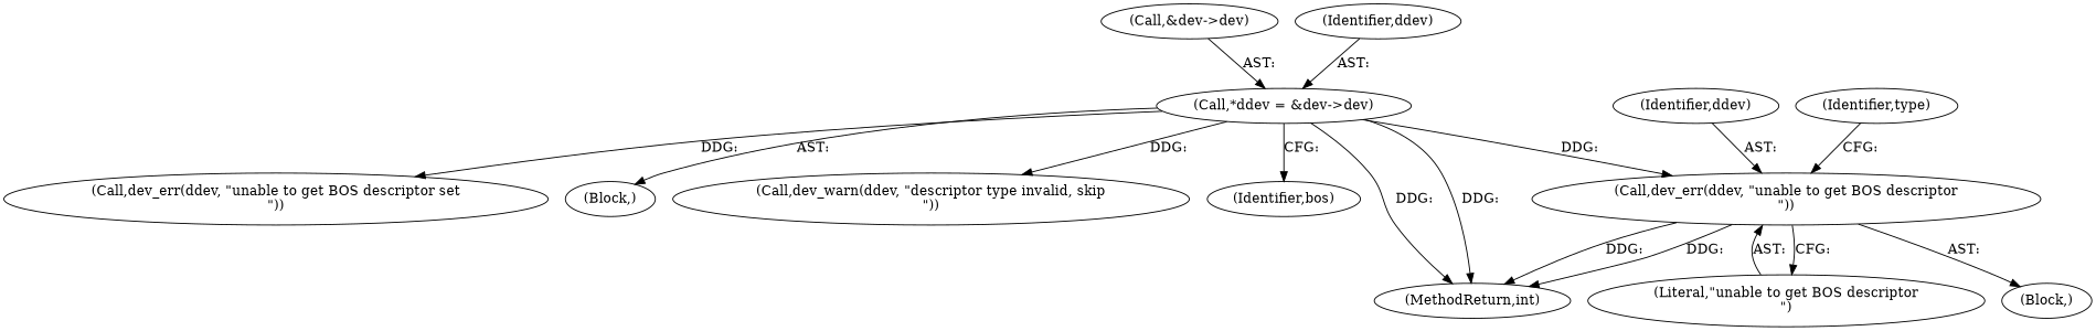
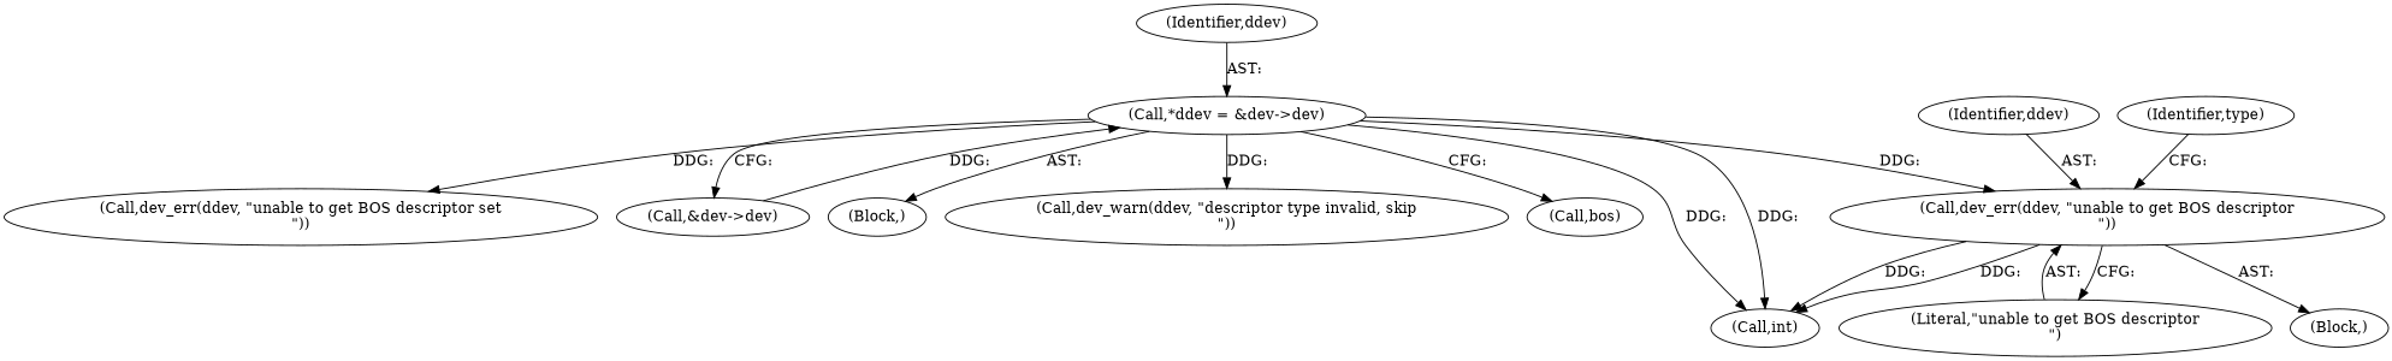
  digraph {
    n1 [label="(Call,dev_err(ddev, \"unable to get BOS descriptor\n\"))"]
-   n2 [label="(MethodReturn,int)"]
+   n2 [label="(Call,int)"]
    n3 [label="(Block,)"]
    n4 [label="(Literal,\"unable to get BOS descriptor\n\")"]
    n5 [label="(Call,*ddev = &dev->dev)"]
    n6 [label="(Call,dev_err(ddev, \"unable to get BOS descriptor set\n\"))"]
    n7 [label="(Call,&dev->dev)"]
    n8 [label="(Block,)"]
    n9 [label="(Call,dev_warn(ddev, \"descriptor type invalid, skip\n\"))"]
-   n10 [label="(Identifier,bos)"]
+   n10 [label="(Call,bos)"]
    n11 [label="(Identifier,ddev)"]
    n12 [label="(Identifier,type)"]
    n13 [label="(Identifier,ddev)"]
    n1 -> n2 [label="DDG: "]
    n1 -> n2 [label="DDG: "]
    n1 -> n3 [label="AST: "]
    n1 -> n4 [label="CFG: "]
    n4 -> n1 [label="AST: "]
    n5 -> n1 [label="DDG: "]
    n5 -> n2 [label="DDG: "]
    n5 -> n2 [label="DDG: "]
    n5 -> n6 [label="DDG: "]
+   n5 -> n7 [label="CFG: "]
    n5 -> n8 [label="AST: "]
    n5 -> n9 [label="DDG: "]
    n5 -> n10 [label="CFG: "]
-   n7 -> n5 [label="AST: "]
+   n7 -> n5 [label="DDG: "]
    n11 -> n1 [label="AST: "]
    n12 -> n1 [label="CFG: "]
    n13 -> n5 [label="AST: "]
  }
